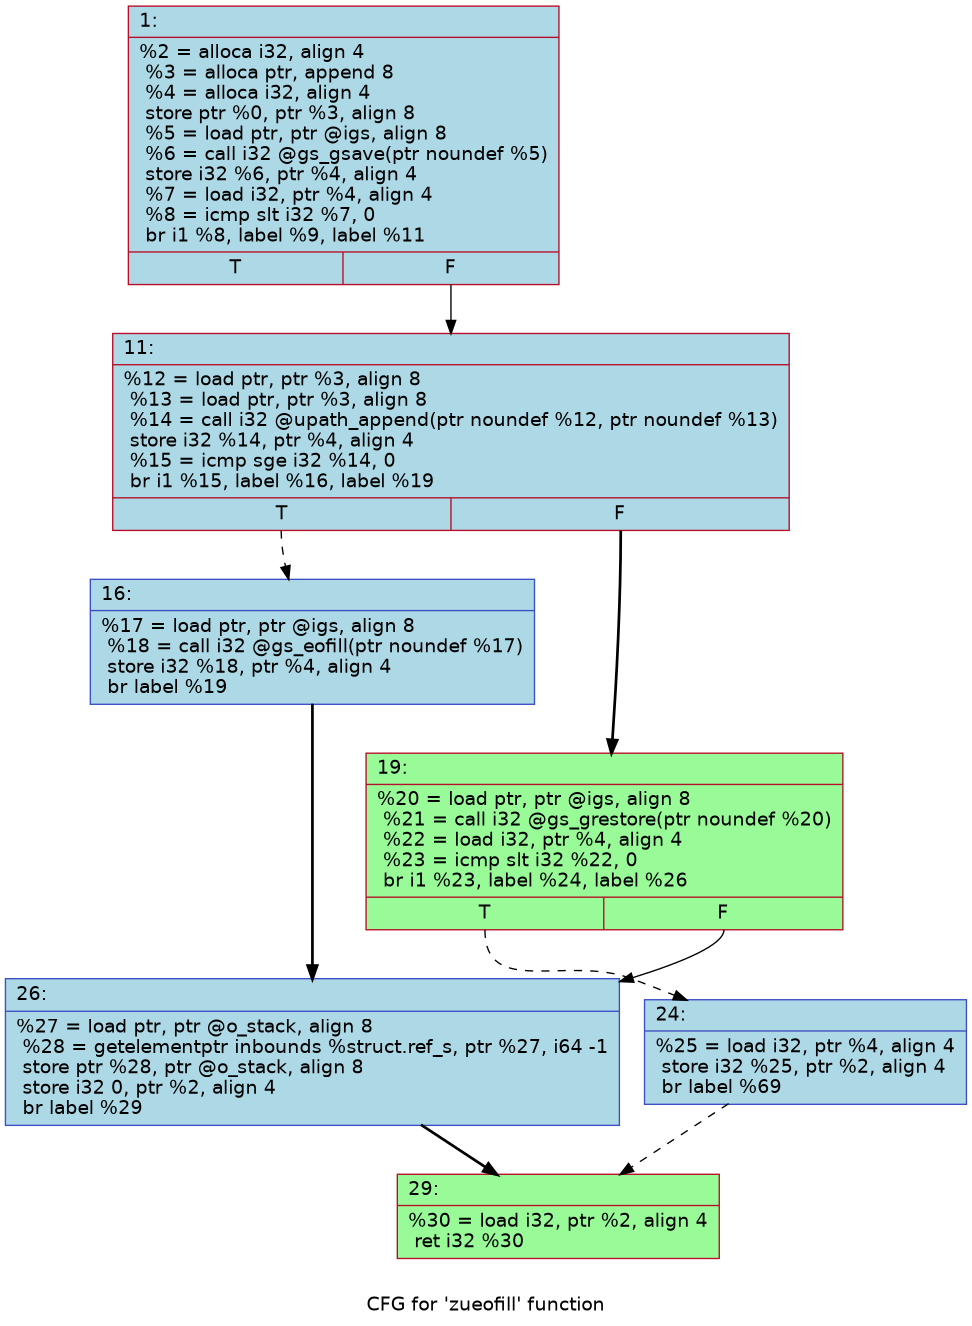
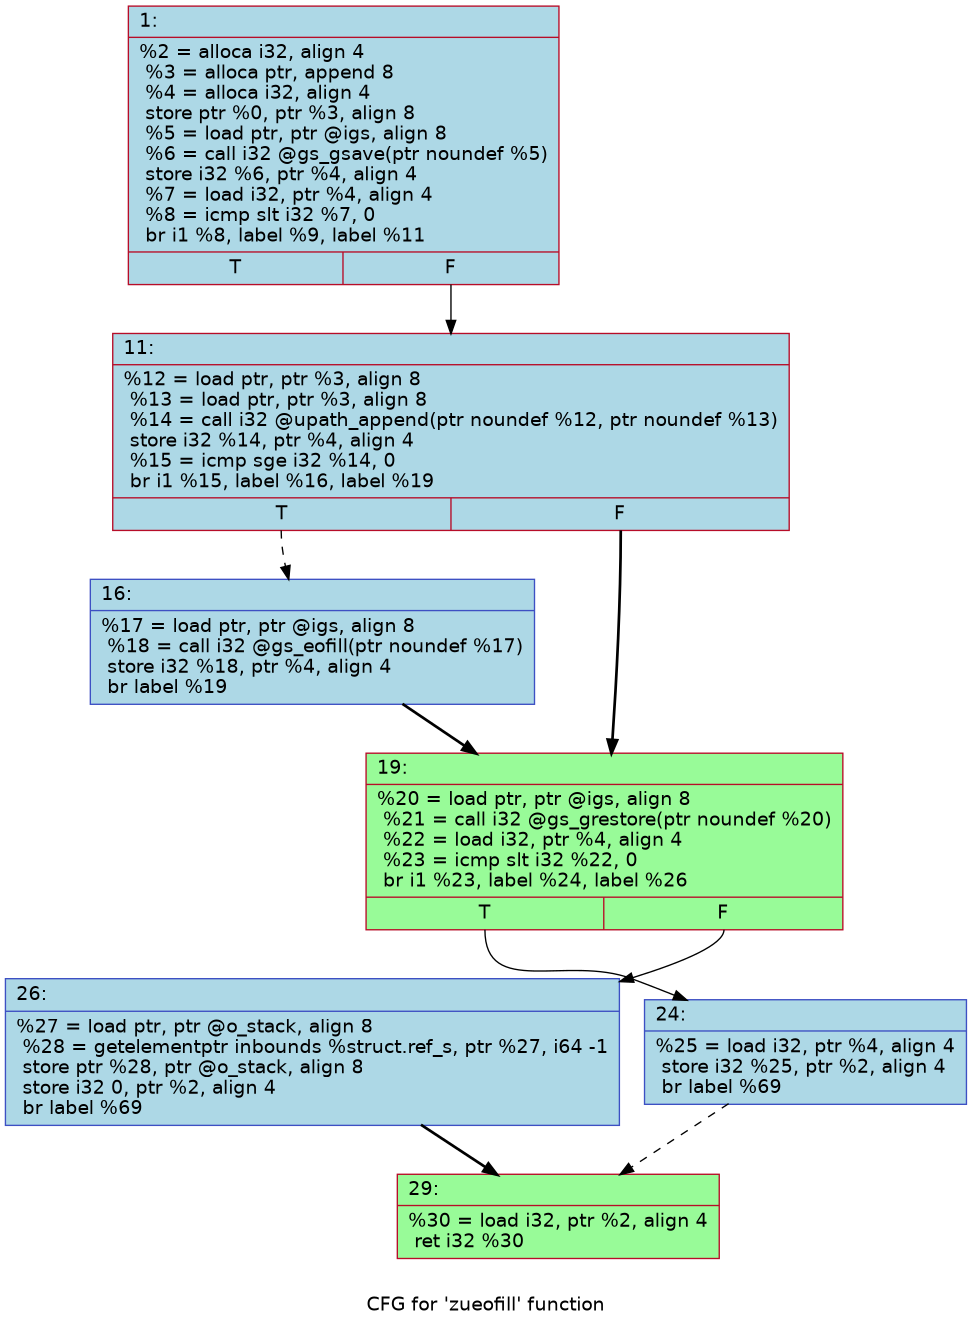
  digraph {
    fontname="DejaVu Sans"
    label="CFG for 'zueofill' function"
    node [color="#b70d28ff" fillcolor=lightblue fontname="DejaVu Sans" shape=record style=filled]
    edge [fontname="DejaVu Sans" style=dashed]
    n1 [label="{1:\l|  %2 = alloca i32, align 4\l  %3 = alloca ptr, append 8\l  %4 = alloca i32, align 4\l  store ptr %0, ptr %3, align 8\l  %5 = load ptr, ptr @igs, align 8\l  %6 = call i32 @gs_gsave(ptr noundef %5)\l  store i32 %6, ptr %4, align 4\l  %7 = load i32, ptr %4, align 4\l  %8 = icmp slt i32 %7, 0\l  br i1 %8, label %9, label %11\l|{<s0>T|<s1>F}}"]
    n2 [label="{11:\l|  %12 = load ptr, ptr %3, align 8\l  %13 = load ptr, ptr %3, align 8\l  %14 = call i32 @upath_append(ptr noundef %12, ptr noundef %13)\l  store i32 %14, ptr %4, align 4\l  %15 = icmp sge i32 %14, 0\l  br i1 %15, label %16, label %19\l|{<s0>T|<s1>F}}"]
    n3 [color="#3d50c3ff" label="{16:\l|  %17 = load ptr, ptr @igs, align 8\l  %18 = call i32 @gs_eofill(ptr noundef %17)\l  store i32 %18, ptr %4, align 4\l  br label %19\l}"]
    n4 [fillcolor=palegreen label="{19:\l|  %20 = load ptr, ptr @igs, align 8\l  %21 = call i32 @gs_grestore(ptr noundef %20)\l  %22 = load i32, ptr %4, align 4\l  %23 = icmp slt i32 %22, 0\l  br i1 %23, label %24, label %26\l|{<s0>T|<s1>F}}"]
    n5 [fillcolor=palegreen label="{29:\l|  %30 = load i32, ptr %2, align 4\l  ret i32 %30\l}"]
    n6 [color="#3d50c3ff" label="{24:\l|  %25 = load i32, ptr %4, align 4\l  store i32 %25, ptr %2, align 4\l  br label %69\l}"]
-   n7 [color="#3d50c3ff" label="{26:\l|  %27 = load ptr, ptr @o_stack, align 8\l  %28 = getelementptr inbounds %struct.ref_s, ptr %27, i64 -1\l  store ptr %28, ptr @o_stack, align 8\l  store i32 0, ptr %2, align 4\l  br label %29\l}"]
+   n7 [color="#3d50c3ff" label="{26:\l|  %27 = load ptr, ptr @o_stack, align 8\l  %28 = getelementptr inbounds %struct.ref_s, ptr %27, i64 -1\l  store ptr %28, ptr @o_stack, align 8\l  store i32 0, ptr %2, align 4\l  br label %69\l}"]
    n1 -> n2 [style=solid tailport=s1]
    n2 -> n3 [tailport=s0]
    n2 -> n4 [style=bold tailport=s1]
-   n3 -> n7 [style=bold]
-   n4 -> n6 [tailport=s0]
+   n3 -> n4 [style=bold]
+   n4 -> n6 [style=solid tailport=s0]
    n4 -> n7 [style=solid tailport=s1]
    n6 -> n5
    n7 -> n5 [style=bold]
  }
